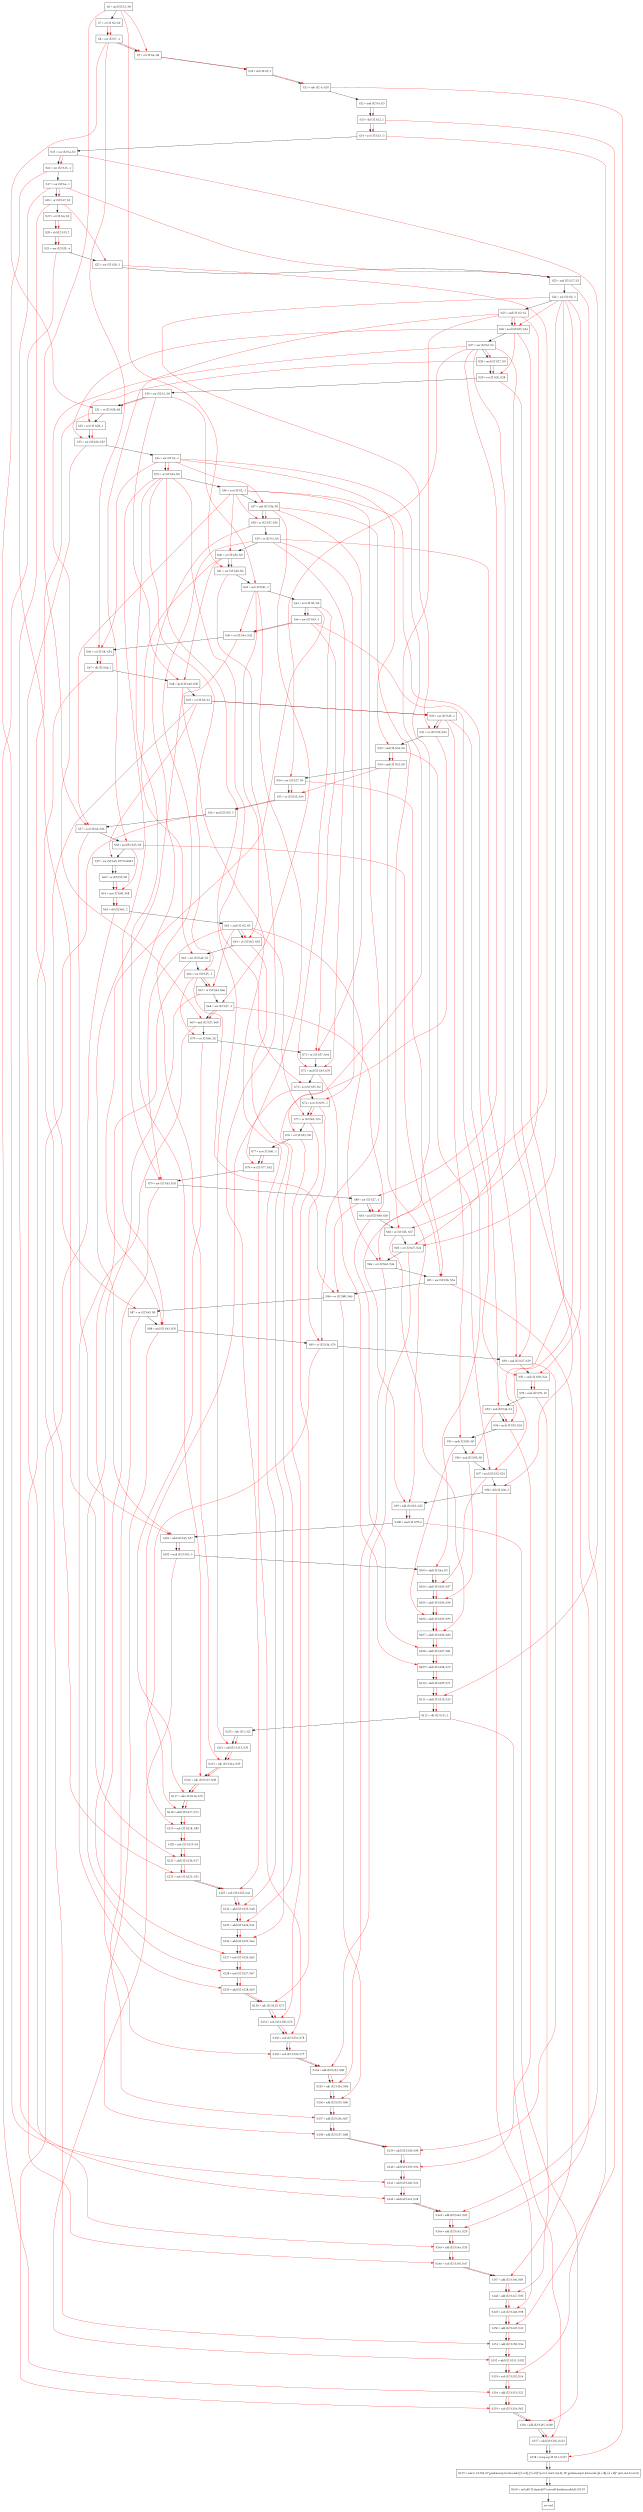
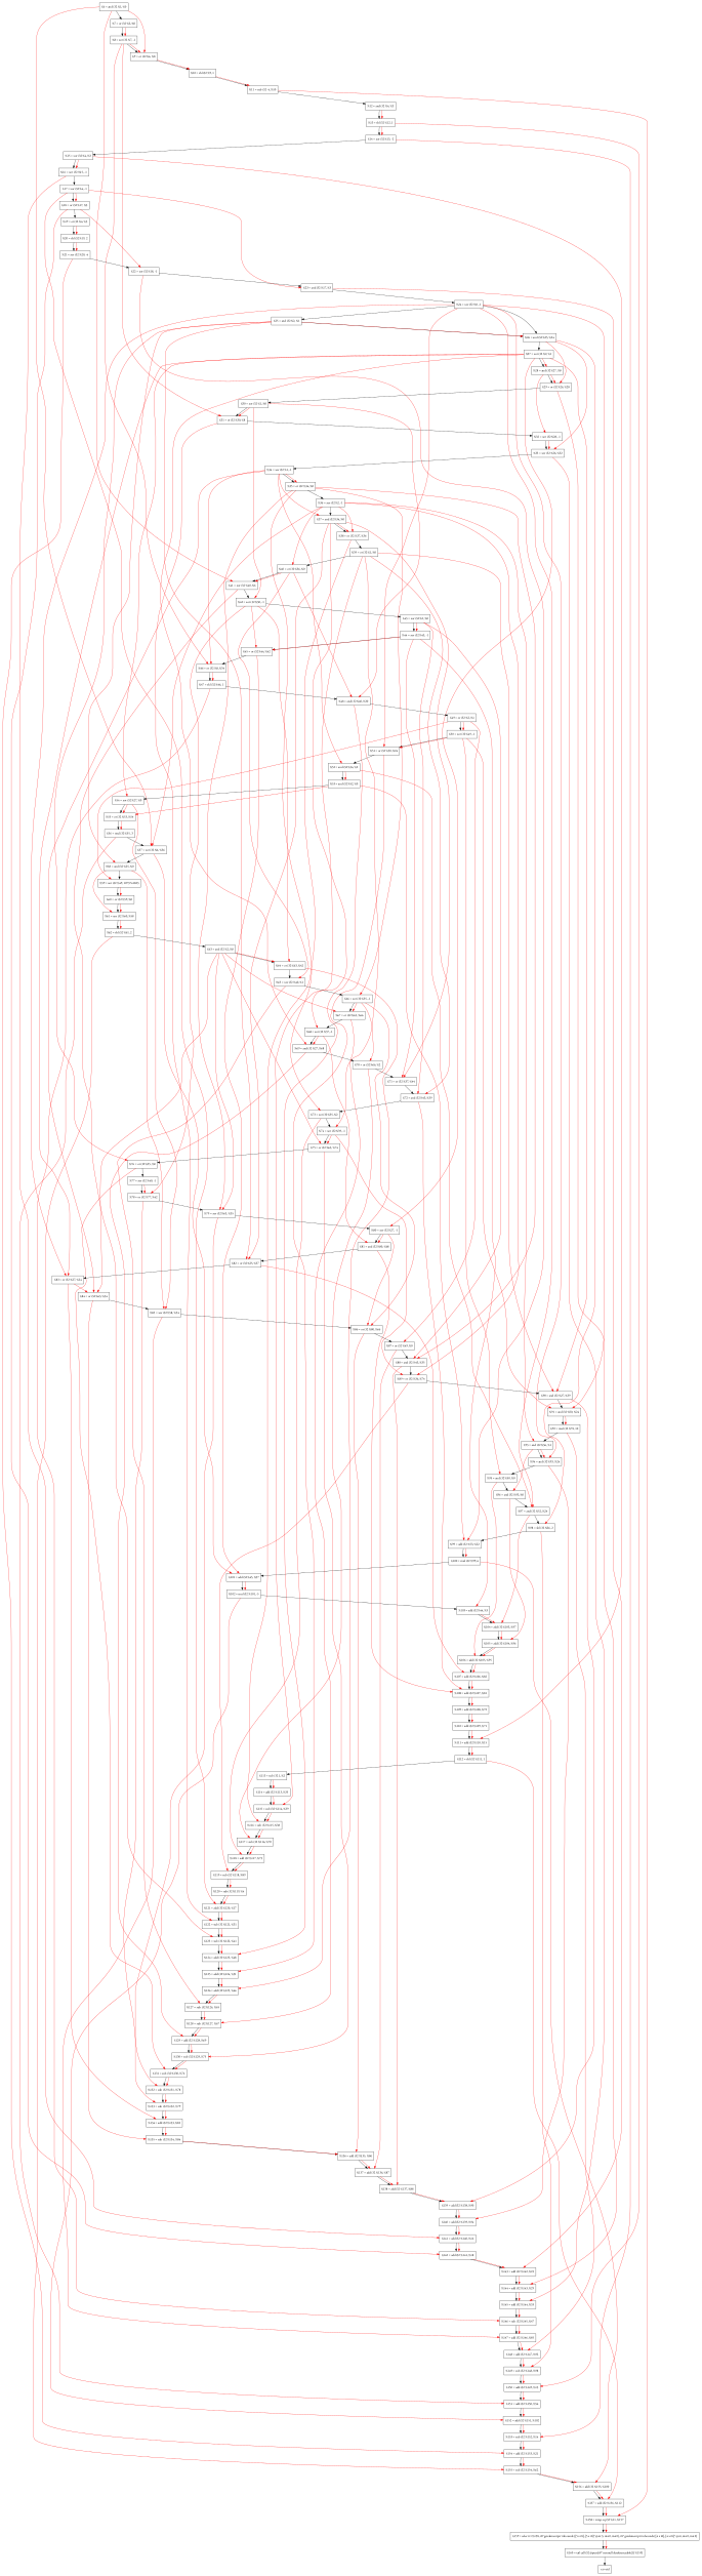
  digraph {
    fontname="EB Garamond"
    node [fontname="EB Garamond" shape=record]
    edge [fontname="EB Garamond" color=red]
    n1 [label="  %6 = and i32 %1, %0"]
    n2 [label="  %7 = or i32 %2, %0"]
    n3 [label="  %9 = or i32 %6, %8"]
    n4 [label="  %41 = xor i32 %40, %6"]
    n5 [label="  %57 = xor i32 %6, %36"]
    n6 [label="  %8 = xor i32 %7, -1"]
    n7 [label="  %10 = shl i32 %9, 1"]
    n8 [label="  %42 = xor i32 %30, -1"]
    n9 [label="  %123 = sub i32 %122, %41"]
    n10 [label="  %58 = and i32 %25, %0"]
    n11 [label="  %101 = add i32 %45, %57"]
    n12 [label="  %31 = or i32 %30, %8"]
    n13 [label="  %46 = or i32 %8, %34"]
    n14 [label="  %32 = xor i32 %28, -1"]
    n15 [label="  %122 = sub i32 %121, %31"]
    n16 [label="  %47 = shl i32 %46, 1"]
    n17 [label="  %11 = sub i32 -4, %10"]
    n18 [label="  %12 = and i32 %4, %3"]
    n19 [label="  %158 = icmp eq i32 %11, %157"]
    n20 [label="  %13 = shl i32 %12, 1"]
    n21 [label="  %159 = select i1 %158, i8* getelementptr inbounds ([5 x i8], [5 x i8]* @str.3, i64 0, i64 0), i8* getelementptr inbounds ([4 x i8], [4 x i8]* @str, i64 0, i64 0)"]
    n22 [label="  %14 = xor i32 %13, -2"]
    n23 [label="  %150 = add i32 %149, %13"]
    n24 [label="  %15 = xor i32 %4, %3"]
    n25 [label="  %153 = sub i32 %152, %14"]
    n26 [label="  %151 = add i32 %150, %56"]
    n27 [label="  %16 = xor i32 %15, -1"]
    n28 [label="  %111 = add i32 %110, %15"]
    n29 [label="  %154 = add i32 %153, %21"]
    n30 [label="  %17 = xor i32 %4, -1"]
    n31 [label="  %141 = add i32 %140, %16"]
    n32 [label="  %112 = shl i32 %111, 1"]
    n33 [label="  %18 = or i32 %17, %3"]
    n34 [label="  %23 = and i32 %17, %3"]
    n35 [label="  %121 = add i32 %120, %17"]
    n36 [label="  %142 = add i32 %141, %18"]
    n37 [label="  %19 = or i32 %4, %3"]
    n38 [label="  %22 = xor i32 %18, -1"]
    n39 [label="  %24 = xor i32 %0, -1"]
    n40 [label="  %143 = add i32 %142, %23"]
    n41 [label="  %20 = shl i32 %19, 2"]
    n42 [label="  %99 = add i32 %53, %22"]
    n43 [label="  %21 = xor i32 %20, -4"]
    n44 [label="  %155 = sub i32 %154, %62"]
    n45 [label="  %100 = mul i32 %99, 6"]
    n46 [label="  %25 = and i32 %2, %1"]
    n47 [label="  %26 = and i32 %25, %24"]
    n48 [label="  %51 = or i32 %50, %24"]
    n49 [label="  %83 = or i32 %27, %24"]
    n50 [label="  %91 = and i32 %50, %24"]
    n51 [label="  %94 = and i32 %93, %24"]
    n52 [label="  %97 = and i32 %52, %24"]
    n53 [label="  %144 = add i32 %143, %29"]
    n54 [label="  %76 = or i32 %25, %0"]
    n55 [label="  %82 = or i32 %25, %37"]
    n56 [label="  %27 = xor i32 %2, %1"]
    n57 [label="  %29 = or i32 %26, %28"]
    n58 [label="  %33 = xor i32 %26, %32"]
    n59 [label="  %98 = shl i32 %26, 2"]
    n60 [label="  %52 = and i32 %34, %2"]
    n61 [label="  %125 = add i32 %124, %51"]
    n62 [label="  %84 = or i32 %63, %34"]
    n63 [label="  %134 = add i32 %133, %83"]
    n64 [label="  %92 = mul i32 %91, 10"]
    n65 [label="  %95 = and i32 %50, %0"]
    n66 [label="  %140 = add i32 %139, %94"]
    n67 [label="  %104 = add i32 %103, %97"]
    n68 [label="  %59 = xor i32 %49, 1073741823"]
    n69 [label="  %85 = xor i32 %58, %54"]
    n70 [label="  %61 = xor i32 %60, %58"]
    n71 [label="  %77 = xor i32 %40, -1"]
    n72 [label="  %131 = sub i32 %130, %76"]
    n73 [label="  %107 = add i32 %106, %82"]
    n74 [label="  %28 = and i32 %27, %0"]
    n75 [label="  %54 = xor i32 %27, %0"]
    n76 [label="  %69 = and i32 %27, %68"]
    n77 [label="  %80 = xor i32 %27, -1"]
    n78 [label="  %90 = and i32 %27, %39"]
    n79 [label="  %30 = xor i32 %1, %0"]
    n80 [label="  %34 = xor i32 %1, -1"]
    n81 [label="  %145 = add i32 %144, %33"]
    n82 [label="  %149 = sub i32 %148, %98"]
    n83 [label="  %55 = or i32 %53, %54"]
    n84 [label="  %70 = or i32 %66, %2"]
    n85 [label="  %129 = add i32 %128, %69"]
    n86 [label="  %86 = or i32 %80, %66"]
    n87 [label="  %81 = and i32 %80, %68"]
    n88 [label="  %139 = add i32 %138, %90"]
    n89 [label="  %48 = and i32 %40, %30"]
    n90 [label="  %43 = xor i32 %2, %0"]
    n91 [label="  %45 = or i32 %44, %42"]
    n92 [label="  %64 = or i32 %63, %42"]
    n93 [label="  %78 = or i32 %77, %42"]
    n94 [label="  %49 = or i32 %2, %1"]
    n95 [label="  %124 = add i32 %123, %48"]
    n96 [label="  %35 = or i32 %34, %0"]
    n97 [label="  %37 = and i32 %34, %0"]
    n98 [label="  %146 = sub i32 %145, %47"]
    n99 [label="  %36 = xor i32 %2, -1"]
    n100 [label="  %66 = xor i32 %35, -1"]
    n101 [label="  %73 = xor i32 %35, %2"]
    n102 [label="  %79 = xor i32 %63, %35"]
    n103 [label="  %88 = and i32 %43, %35"]
    n104 [label="  %114 = add i32 %113, %35"]
    n105 [label="  %38 = or i32 %37, %36"]
    n106 [label="  %68 = xor i32 %37, -1"]
    n107 [label="  %71 = or i32 %37, %44"]
    n108 [label="  %53 = and i32 %52, %0"]
    n109 [label="  %135 = sub i32 %134, %84"]
    n110 [label="  %40 = or i32 %36, %0"]
    n111 [label="  %89 = or i32 %36, %74"]
    n112 [label="  %93 = and i32 %36, %1"]
    n113 [label="  %67 = or i32 %63, %66"]
    n114 [label="  %74 = xor i32 %39, -1"]
    n115 [label="  %118 = add i32 %117, %73"]
    n116 [label="  %133 = sub i32 %132, %79"]
    n117 [label="  %138 = add i32 %137, %88"]
    n118 [label="  %115 = sub i32 %114, %39"]
    n119 [label="  %39 = or i32 %1, %0"]
    n120 [label="  %116 = sub i32 %115, %38"]
    n121 [label="  %65 = xor i32 %40, %1"]
    n122 [label="  %119 = sub i32 %118, %89"]
    n123 [label="  %96 = and i32 %93, %0"]
    n124 [label="  %72 = and i32 %43, %39"]
    n125 [label="  %117 = sub i32 %116, %70"]
    n126 [label="  %109 = add i32 %108, %72"]
    n127 [label="  %75 = or i32 %63, %74"]
    n128 [label="  %127 = sub i32 %126, %65"]
    n129 [label="  %44 = xor i32 %43, -1"]
    n130 [label="  %126 = add i32 %125, %64"]
    n131 [label="  %132 = sub i32 %131, %78"]
    n132 [label="  %103 = add i32 %44, %3"]
    n133 [label="  %102 = mul i32 %101, -5"]
    n134 [label="  %147 = add i32 %146, %85"]
    n135 [label="  %50 = xor i32 %49, -1"]
    n136 [label="  %87 = or i32 %49, %0"]
    n137 [label="  %60 = or i32 %59, %0"]
    n138 [label="  %137 = add i32 %136, %87"]
    n139 [label="  %106 = add i32 %105, %95"]
    n140 [label="  %56 = mul i32 %55, 3"]
    n141 [label="  %152 = add i32 %151, %102"]
    n142 [label="  %62 = shl i32 %61, 2"]
    n143 [label="  %63 = and i32 %2, %0"]
    n144 [label="  %156 = add i32 %155, %100"]
    n145 [label="  %128 = sub i32 %127, %67"]
    n146 [label="  %130 = sub i32 %129, %75"]
    n147 [label="  %136 = add i32 %135, %86"]
    n148 [label="  %108 = add i32 %107, %81"]
    n149 [label="  %110 = add i32 %109, %71"]
    n150 [label="  %148 = add i32 %147, %92"]
    n151 [label="  %120 = sub i32 %119, %4"]
    n152 [label="  %105 = add i32 %104, %96"]
    n153 [label="  %157 = add i32 %156, %112"]
    n154 [label="  %113 = sub i32 1, %2"]
    n155 [label="  %160 = tail call i32 @puts(i8* nonnull dereferenceable(1) %159)"]
    n156 [label="  ret void"]
    n1 -> n2 [color=""]
    n1 -> n3
    n1 -> n4
    n1 -> n5
    n2 -> n6 [color=""]
    n2 -> n6
    n3 -> n7 [color=""]
    n3 -> n7
    n4 -> n8 [color=""]
    n4 -> n9
    n5 -> n10 [color=""]
    n5 -> n11
    n6 -> n3 [color=""]
    n6 -> n3
    n6 -> n12
    n6 -> n13
    n7 -> n17 [color=""]
    n7 -> n17
    n8 -> n90 [color=""]
    n8 -> n91
    n8 -> n92
    n8 -> n93
    n9 -> n95 [color=""]
    n9 -> n95
    n10 -> n68 [color=""]
    n10 -> n69
    n10 -> n70
    n11 -> n133 [color=""]
    n11 -> n133
    n12 -> n14 [color=""]
    n12 -> n15
    n13 -> n16 [color=""]
    n13 -> n16
    n14 -> n58 [color=""]
    n14 -> n58
    n15 -> n9 [color=""]
    n15 -> n9
    n16 -> n89 [color=""]
    n16 -> n98
    n17 -> n18 [color=""]
    n17 -> n19
    n18 -> n20 [color=""]
    n18 -> n20
    n19 -> n21 [color=""]
    n19 -> n21
    n20 -> n22 [color=""]
    n20 -> n22
    n20 -> n23
    n21 -> n155 [color=""]
    n21 -> n155
    n22 -> n24 [color=""]
    n22 -> n25
    n23 -> n26 [color=""]
    n23 -> n26
    n24 -> n27 [color=""]
    n24 -> n27
    n24 -> n28
    n25 -> n29 [color=""]
    n25 -> n29
    n26 -> n141 [color=""]
    n26 -> n141
    n27 -> n30 [color=""]
    n27 -> n31
    n28 -> n32 [color=""]
    n28 -> n32
    n29 -> n44 [color=""]
    n29 -> n44
    n30 -> n33 [color=""]
    n30 -> n33
    n30 -> n34
    n30 -> n35
    n31 -> n36 [color=""]
    n31 -> n36
    n32 -> n153
    n32 -> n154 [color=""]
    n33 -> n36
    n33 -> n37 [color=""]
    n33 -> n38
    n34 -> n39 [color=""]
    n34 -> n40
    n35 -> n15 [color=""]
    n35 -> n15
    n36 -> n40 [color=""]
    n36 -> n40
    n37 -> n41 [color=""]
    n37 -> n41
    n38 -> n34 [color=""]
    n38 -> n42
    n39 -> n46 [color=""]
-   n39 -> n47
+   n39 -> n47 [color=black]
    n39 -> n48
    n39 -> n49
    n39 -> n50
    n39 -> n51
    n39 -> n52
    n40 -> n53 [color=""]
    n40 -> n53
    n41 -> n43 [color=""]
    n41 -> n43
    n42 -> n45 [color=""]
    n42 -> n45
    n43 -> n29
    n43 -> n38 [color=""]
    n44 -> n144 [color=""]
    n44 -> n144
    n45 -> n11 [color=""]
    n45 -> n144
    n46 -> n10
    n46 -> n47 [color=""]
    n46 -> n47
    n46 -> n54
    n46 -> n55
    n47 -> n56 [color=""]
    n47 -> n57
    n47 -> n58
    n47 -> n59
    n48 -> n60 [color=""]
    n48 -> n61
-   n49 -> n62 [color=""]
+   n49 -> n62
    n49 -> n63
    n50 -> n64 [color=""]
    n50 -> n64
    n51 -> n65 [color=""]
    n51 -> n66
    n52 -> n59 [color=""]
    n52 -> n67
    n53 -> n81 [color=""]
    n53 -> n81
    n54 -> n71 [color=""]
    n54 -> n72
    n55 -> n49 [color=""]
    n55 -> n73
    n56 -> n49
    n56 -> n74 [color=""]
    n56 -> n74
    n56 -> n75
    n56 -> n76
    n56 -> n77
    n56 -> n78
    n57 -> n53
    n57 -> n79 [color=""]
    n58 -> n80 [color=""]
    n58 -> n81
    n59 -> n42 [color=""]
    n59 -> n82
    n60 -> n52
    n60 -> n108 [color=""]
    n60 -> n108
    n61 -> n130 [color=""]
    n61 -> n130
    n62 -> n69 [color=""]
    n62 -> n109
    n63 -> n109 [color=""]
    n63 -> n109
    n64 -> n112 [color=""]
    n64 -> n150
    n65 -> n123 [color=""]
    n65 -> n139
    n66 -> n31 [color=""]
    n66 -> n31
    n67 -> n152 [color=""]
    n67 -> n152
    n68 -> n137 [color=""]
    n68 -> n137
    n69 -> n86 [color=""]
    n69 -> n134
    n70 -> n142 [color=""]
    n70 -> n142
    n71 -> n93 [color=""]
    n71 -> n93
    n72 -> n131 [color=""]
    n72 -> n131
    n73 -> n148 [color=""]
    n73 -> n148
    n74 -> n14
    n74 -> n57 [color=""]
    n74 -> n57
    n75 -> n69
    n75 -> n83 [color=""]
    n75 -> n83
    n76 -> n84 [color=""]
    n76 -> n85
    n77 -> n86
    n77 -> n87 [color=""]
    n77 -> n87
    n78 -> n50 [color=""]
    n78 -> n88
    n79 -> n8
    n79 -> n12 [color=""]
    n79 -> n12
    n79 -> n89
    n80 -> n13
    n80 -> n60
    n80 -> n62
    n80 -> n96 [color=""]
    n80 -> n96
    n80 -> n97
    n81 -> n98 [color=""]
    n81 -> n98
    n82 -> n23 [color=""]
    n82 -> n23
    n83 -> n140 [color=""]
    n83 -> n140
    n84 -> n107 [color=""]
    n84 -> n125
    n85 -> n146 [color=""]
    n85 -> n146
    n86 -> n136 [color=""]
    n86 -> n147
    n87 -> n55 [color=""]
    n87 -> n148
    n88 -> n66 [color=""]
    n88 -> n66
    n89 -> n94 [color=""]
    n89 -> n95
    n90 -> n103
    n90 -> n124
    n90 -> n129 [color=""]
    n90 -> n129
    n91 -> n11
    n91 -> n13 [color=""]
    n92 -> n121 [color=""]
    n92 -> n130
    n93 -> n102 [color=""]
    n93 -> n131
    n94 -> n68
    n94 -> n135 [color=""]
    n94 -> n135
    n94 -> n136
    n95 -> n61 [color=""]
    n95 -> n61
    n96 -> n99 [color=""]
    n96 -> n100
    n96 -> n101
    n96 -> n102
    n96 -> n103
-   n96 -> n104
    n97 -> n55
    n97 -> n105 [color=""]
    n97 -> n105
    n97 -> n106
    n97 -> n107
    n98 -> n134 [color=""]
    n98 -> n134
    n99 -> n5
    n99 -> n97 [color=""]
    n99 -> n105
    n99 -> n110
    n99 -> n111
    n99 -> n112
    n100 -> n84
    n100 -> n86
    n100 -> n113 [color=""]
    n100 -> n113
    n101 -> n114 [color=""]
    n101 -> n115
    n102 -> n77 [color=""]
    n102 -> n116
    n103 -> n111 [color=""]
    n103 -> n117
    n104 -> n118 [color=""]
    n104 -> n118
    n105 -> n119 [color=""]
    n105 -> n120
    n106 -> n76 [color=""]
    n106 -> n76
    n106 -> n87
    n107 -> n124 [color=""]
    n108 -> n42
    n108 -> n75 [color=""]
    n108 -> n83
    n109 -> n147 [color=""]
    n109 -> n147
    n110 -> n4 [color=""]
    n110 -> n4
    n110 -> n89
    n110 -> n121
    n111 -> n78 [color=""]
    n111 -> n122
    n112 -> n51 [color=""]
    n112 -> n51
    n112 -> n123
    n113 -> n106 [color=""]
    n113 -> n145
    n114 -> n111
    n114 -> n127 [color=""]
    n114 -> n127
    n115 -> n122 [color=""]
    n115 -> n122
    n116 -> n63 [color=""]
    n116 -> n63
    n117 -> n88 [color=""]
    n117 -> n88
    n118 -> n120 [color=""]
    n118 -> n120
    n119 -> n78
    n119 -> n110 [color=""]
    n119 -> n114
    n119 -> n118
    n119 -> n124
    n120 -> n125 [color=""]
    n120 -> n125
    n121 -> n100 [color=""]
    n121 -> n128
    n122 -> n151 [color=""]
    n122 -> n151
    n123 -> n52 [color=""]
    n123 -> n152
    n124 -> n101 [color=""]
-   n124 -> n126
+   n124 -> n148
    n125 -> n115 [color=""]
    n125 -> n115
    n126 -> n149 [color=""]
    n126 -> n149
    n127 -> n54 [color=""]
    n127 -> n146
    n128 -> n145 [color=""]
    n128 -> n145
    n129 -> n91 [color=""]
    n129 -> n91
    n129 -> n107
    n129 -> n132
    n130 -> n128 [color=""]
    n130 -> n128
    n131 -> n116 [color=""]
    n131 -> n116
    n132 -> n67 [color=""]
    n132 -> n67
    n133 -> n132 [color=""]
    n133 -> n141
    n134 -> n150 [color=""]
    n134 -> n150
    n135 -> n48 [color=""]
    n135 -> n48
    n135 -> n50
    n135 -> n65
    n136 -> n103 [color=""]
    n136 -> n138
    n137 -> n70 [color=""]
    n137 -> n70
    n138 -> n117 [color=""]
    n138 -> n117
    n139 -> n73 [color=""]
    n139 -> n73
    n140 -> n5 [color=""]
    n140 -> n26
    n141 -> n25 [color=""]
    n141 -> n25
    n142 -> n44
    n142 -> n143 [color=""]
    n143 -> n62
    n143 -> n92 [color=""]
    n143 -> n92
    n143 -> n102
    n143 -> n113
    n143 -> n127
    n144 -> n153 [color=""]
    n144 -> n153
    n145 -> n85 [color=""]
    n145 -> n85
    n146 -> n72 [color=""]
    n146 -> n72
    n147 -> n138 [color=""]
    n147 -> n138
    n148 -> n126 [color=""]
    n148 -> n126
    n149 -> n28 [color=""]
    n149 -> n28
    n150 -> n82 [color=""]
    n150 -> n82
    n151 -> n35 [color=""]
    n151 -> n35
    n152 -> n139 [color=""]
    n152 -> n139
    n153 -> n19 [color=""]
    n153 -> n19
    n154 -> n104 [color=""]
    n154 -> n104
    n155 -> n156 [color=""]
  }
